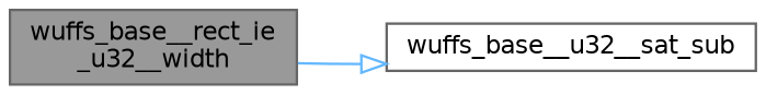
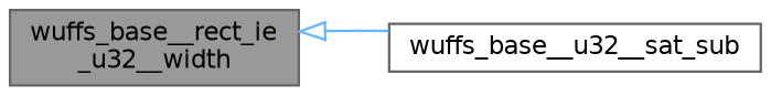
  digraph {
    rankdir=LR
    node [fontname=Helvetica fontsize=10 shape=box style=filled]
    n1 [color=gray40 fillcolor=grey60 fontcolor=black height=0.2 label="wuffs_base__rect_ie\l_u32__width" width=0.4]
    n2 [color=grey40 fillcolor=white height=0.2 label=wuffs_base__u32__sat_sub width=0.4]
-   n1 -> n2 [color=steelblue1 fontname=Helvetica fontsize=10 labelfontname=Helvetica labelfontsize=10 style=solid arrowhead=onormal]
+   n2 -> n1 [color=steelblue1 fontname=Helvetica fontsize=10 labelfontname=Helvetica labelfontsize=10 style=solid arrowhead=onormal]
  }
